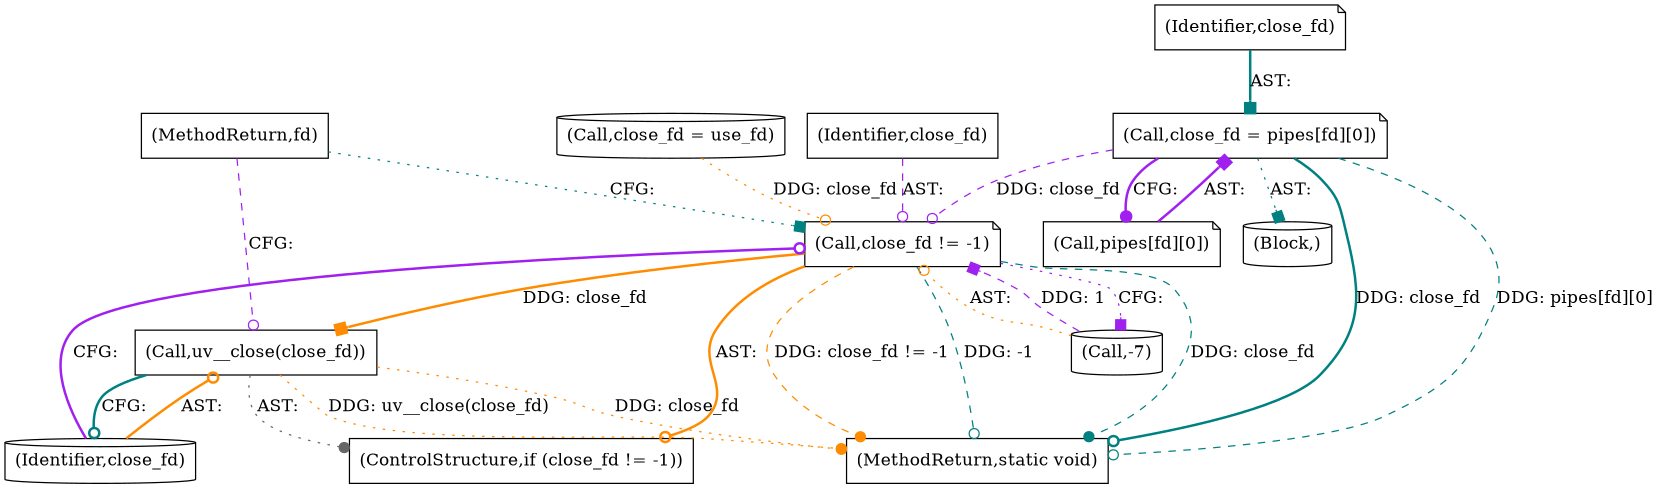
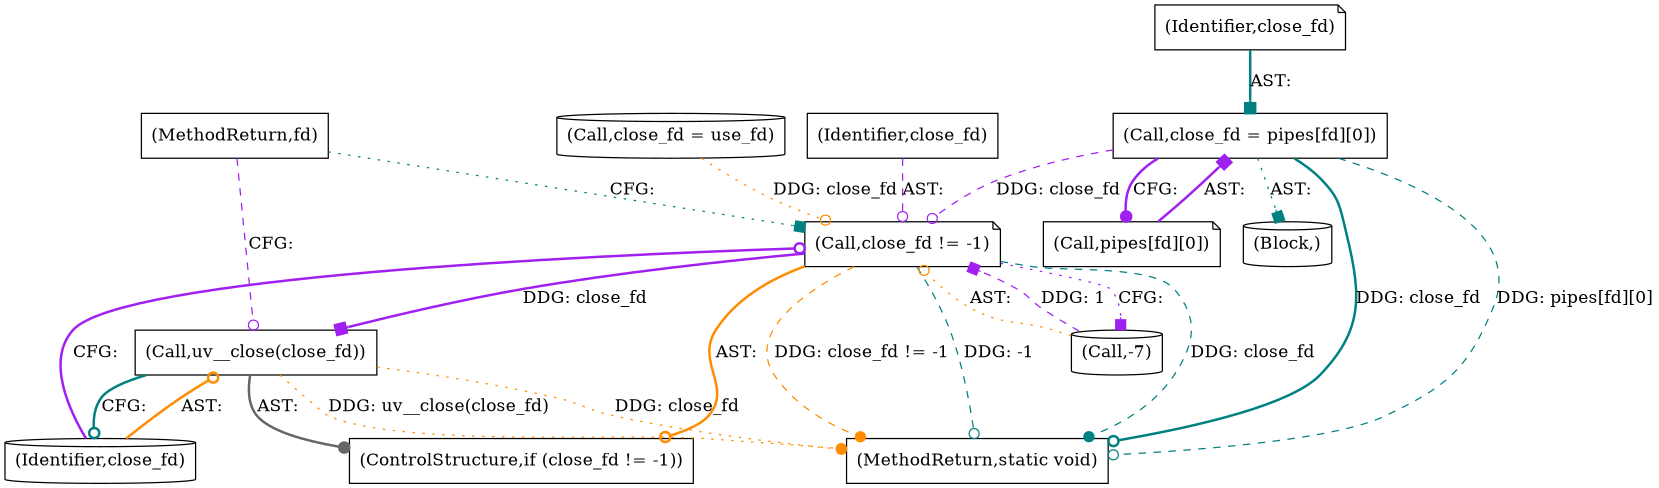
  digraph {
    node [shape=box]
    edge [arrowhead=odot color=purple style=bold]
-   n1 [label="(Call,close_fd = pipes[fd][0])" shape=note]
+   n1 [label="(Call,close_fd = pipes[fd][0])"]
    n2 [label="(Call,close_fd != -1)" shape=note]
    n3 [label="(Call,pipes[fd][0])" shape=note]
    n4 [label="(Block,)" shape=cylinder]
    n5 [label="(MethodReturn,static void)"]
    n6 [label="(Call,uv__close(close_fd))"]
    n7 [label="(Call,-7)" shape=cylinder]
    n8 [label="(ControlStructure,if (close_fd != -1))"]
    n9 [label="(Identifier,close_fd)" shape=cylinder]
    n10 [label="(Identifier,close_fd)" shape=note]
    n11 [label="(MethodReturn,fd)"]
    n12 [label="(Call,close_fd = use_fd)" shape=cylinder]
    n13 [label="(Identifier,close_fd)"]
    n1 -> n2 [label="DDG: close_fd" style=dashed]
    n1 -> n3 [arrowhead=dot label="CFG: "]
    n1 -> n4 [arrowhead=box color=teal label="AST: " style=dotted]
    n1 -> n5 [color=teal label="DDG: pipes[fd][0]" style=dashed]
    n1 -> n5 [color=teal label="DDG: close_fd"]
    n2 -> n5 [arrowhead=dot color=teal label="DDG: close_fd" style=dashed]
    n2 -> n5 [arrowhead=dot color=darkorange label="DDG: close_fd != -1" style=dashed]
    n2 -> n5 [color=teal label="DDG: -1" style=dashed]
-   n2 -> n6 [arrowhead=box color=darkorange label="DDG: close_fd"]
+   n2 -> n6 [arrowhead=box label="DDG: close_fd"]
    n2 -> n7 [arrowhead=box label="CFG: " style=dotted]
    n2 -> n8 [color=darkorange label="AST: "]
    n3 -> n1 [arrowhead=box label="AST: "]
    n6 -> n5 [color=darkorange label="DDG: close_fd" style=dotted]
    n6 -> n5 [arrowhead=dot color=darkorange label="DDG: uv__close(close_fd)" style=dotted]
-   n6 -> n8 [arrowhead=dot color=gray40 label="AST: " style=dotted]
+   n6 -> n8 [arrowhead=dot color=gray40 label="AST: "]
    n6 -> n9 [color=teal label="CFG: "]
    n7 -> n2 [color=darkorange label="AST: " style=dotted]
    n7 -> n2 [arrowhead=box label="DDG: 1" style=dashed]
    n9 -> n2 [label="CFG: "]
    n9 -> n6 [color=darkorange label="AST: "]
    n10 -> n1 [arrowhead=box color=teal label="AST: "]
    n11 -> n2 [arrowhead=box color=teal label="CFG: " style=dotted]
    n11 -> n6 [label="CFG: " style=dashed]
    n12 -> n2 [color=darkorange label="DDG: close_fd" style=dotted]
    n13 -> n2 [label="AST: " style=dashed]
  }
